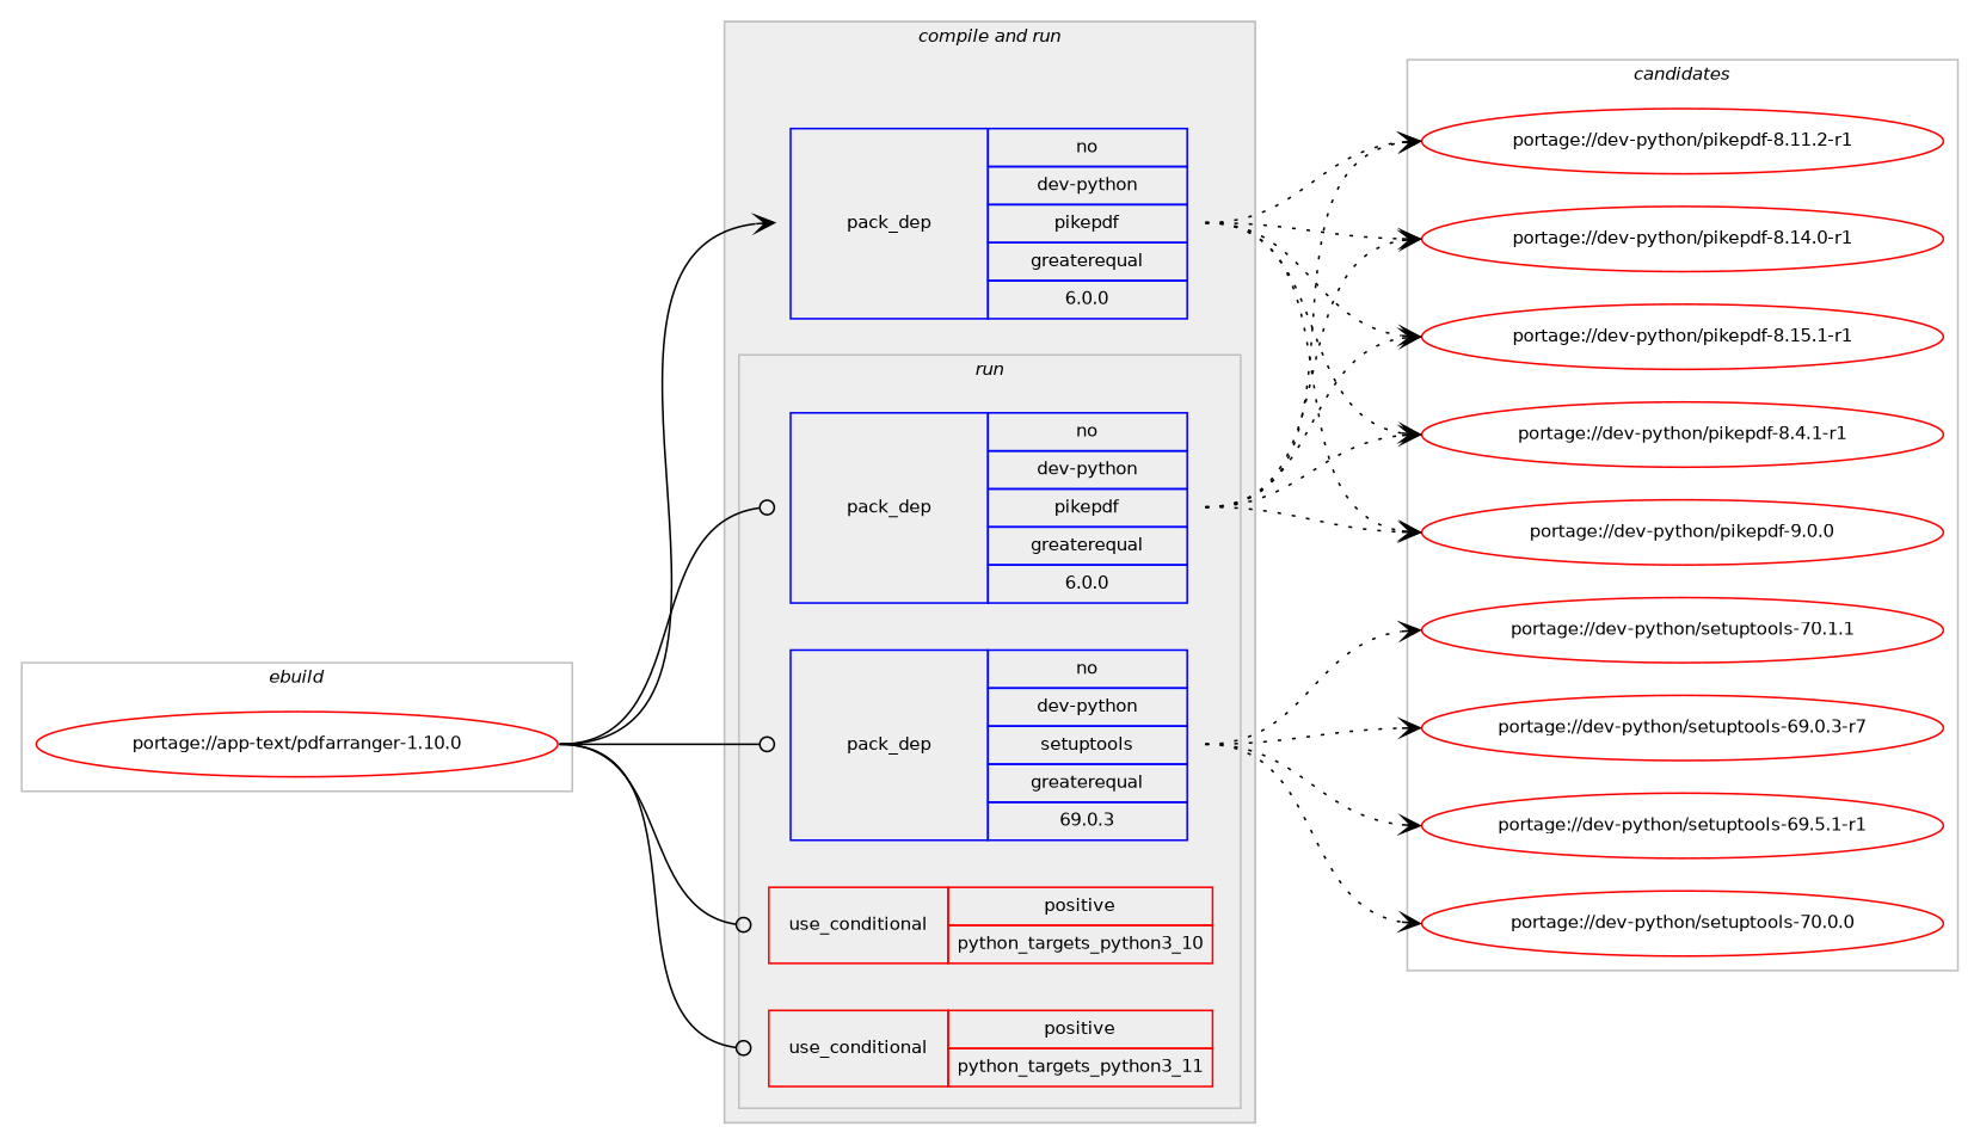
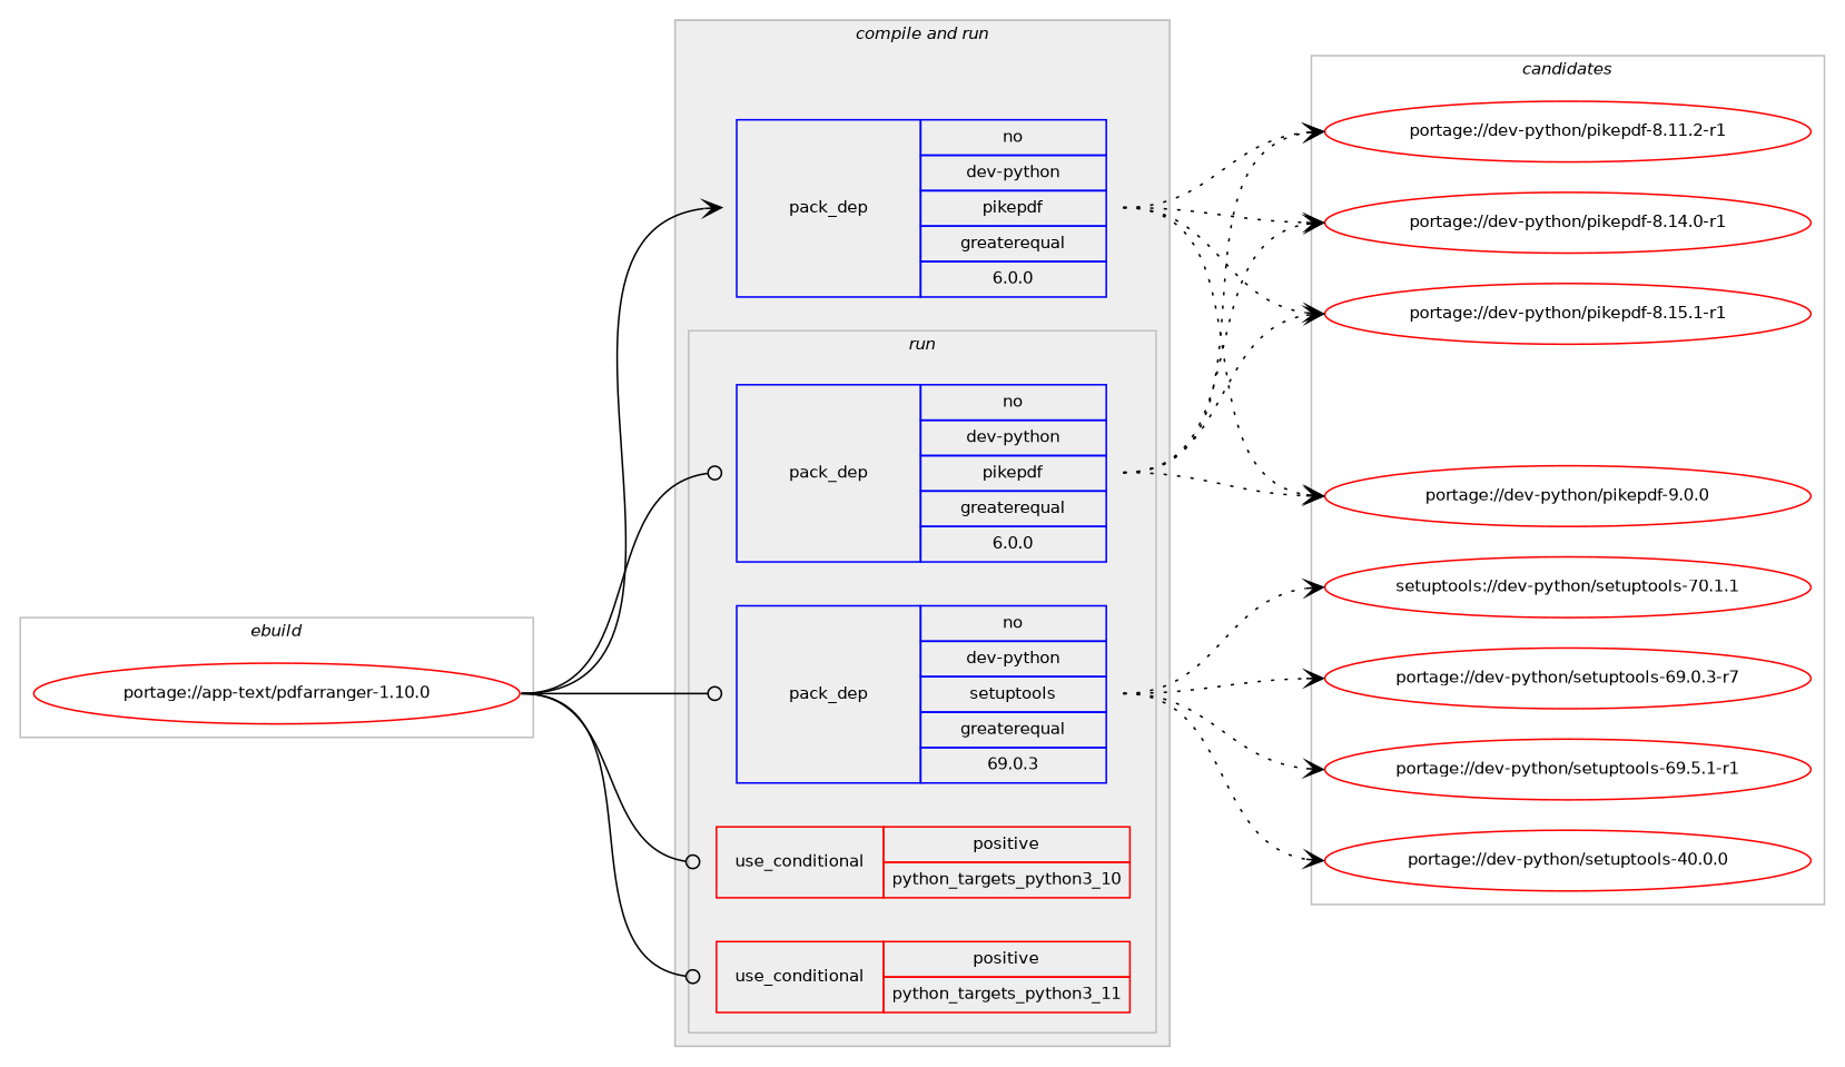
  digraph {
    compound=true
    concentrate=true
    fontname="DejaVu Sans"
    fontsize=10
    newrank=true
    rankdir=LR
    ranksep=1.5
    node [color=red fontname="DejaVu Sans" fontsize=10]
    edge [arrowhead=vee fontname="DejaVu Sans" headport=w style=dotted tailport=e weight=100]
    n1 [label="portage://app-text/pdfarranger-1.10.0" width=4]
    n2 [color=blue label=<<TABLE BORDER="0" CELLBORDER="1" CELLSPACING="0" CELLPADDING="4" WIDTH="220"><TR><TD ROWSPAN="6" CELLPADDING="30">pack_dep</TD></TR><TR><TD WIDTH="110">no</TD></TR><TR><TD>dev-python</TD></TR><TR><TD>pikepdf</TD></TR><TR><TD>greaterequal</TD></TR><TR><TD>6.0.0</TD></TR></TABLE>> shape=none]
    n3 [label=<<TABLE BORDER="0" CELLBORDER="1" CELLSPACING="0" CELLPADDING="4"><TR><TD ROWSPAN="3" CELLPADDING="10">use_conditional</TD></TR><TR><TD>positive</TD></TR><TR><TD>python_targets_python3_10</TD></TR></TABLE>> shape=none]
    n4 [label=<<TABLE BORDER="0" CELLBORDER="1" CELLSPACING="0" CELLPADDING="4"><TR><TD ROWSPAN="3" CELLPADDING="10">use_conditional</TD></TR><TR><TD>positive</TD></TR><TR><TD>python_targets_python3_11</TD></TR></TABLE>> shape=none]
    n5 [color=blue label=<<TABLE BORDER="0" CELLBORDER="1" CELLSPACING="0" CELLPADDING="4" WIDTH="220"><TR><TD ROWSPAN="6" CELLPADDING="30">pack_dep</TD></TR><TR><TD WIDTH="110">no</TD></TR><TR><TD>dev-python</TD></TR><TR><TD>pikepdf</TD></TR><TR><TD>greaterequal</TD></TR><TR><TD>6.0.0</TD></TR></TABLE>> shape=none]
    n6 [color=blue label=<<TABLE BORDER="0" CELLBORDER="1" CELLSPACING="0" CELLPADDING="4" WIDTH="220"><TR><TD ROWSPAN="6" CELLPADDING="30">pack_dep</TD></TR><TR><TD WIDTH="110">no</TD></TR><TR><TD>dev-python</TD></TR><TR><TD>setuptools</TD></TR><TR><TD>greaterequal</TD></TR><TR><TD>69.0.3</TD></TR></TABLE>> shape=none]
    n7 [label="portage://dev-python/pikepdf-8.11.2-r1" width=4]
    n8 [label="portage://dev-python/pikepdf-8.14.0-r1" width=4]
    n9 [label="portage://dev-python/pikepdf-8.15.1-r1" width=4]
-   n10 [label="portage://dev-python/pikepdf-8.4.1-r1" width=4]
    n11 [label="portage://dev-python/pikepdf-9.0.0" width=4]
    n12 [label="portage://dev-python/setuptools-69.0.3-r7" width=4]
    n13 [label="portage://dev-python/setuptools-69.5.1-r1" width=4]
-   n14 [label="portage://dev-python/setuptools-70.0.0" width=4]
-   n15 [label="portage://dev-python/setuptools-70.1.1" width=4]
+   n14 [label="portage://dev-python/setuptools-40.0.0" width=4]
+   n15 [label="setuptools://dev-python/setuptools-70.1.1" width=4]
    subgraph cluster_1 {
      color=gray
      label=<<i>ebuild</i>>
      rank=same
      n1
    }
    subgraph cluster_2 {
      color=gray
      label=<<i>dependencies</i>>
      subgraph cluster_3 {
        color=gray
        fillcolor="#eeeeee"
        label=<<i>compile</i>>
        style=filled
        subgraph sub_4 {
          color=gray
          fillcolor="#eeeeee"
          label=<<i>compile</i>>
          style=filled
          n2
        }
      }
      subgraph cluster_5 {
        color=gray
        fillcolor="#eeeeee"
        label=<<i>compile and run</i>>
        style=filled
      }
      subgraph cluster_6 {
        color=gray
        fillcolor="#eeeeee"
        label=<<i>run</i>>
        style=filled
        subgraph sub_7 {
          color=gray
          fillcolor="#eeeeee"
          label=<<i>run</i>>
          style=filled
          n3
        }
        subgraph sub_8 {
          color=gray
          fillcolor="#eeeeee"
          label=<<i>run</i>>
          style=filled
          n4
        }
        subgraph sub_9 {
          color=gray
          fillcolor="#eeeeee"
          label=<<i>run</i>>
          style=filled
          n5
        }
        subgraph sub_10 {
          color=gray
          fillcolor="#eeeeee"
          label=<<i>run</i>>
          style=filled
          n6
        }
      }
    }
    subgraph cluster_11 {
      color=gray
      label=<<i>candidates</i>>
      rank=same
      subgraph sub_12 {
        color=black
        label=<<i>candidates</i>>
        nodesep=1
        rank=same
        n7
        n8
        n9
-       n10
        n11
      }
      subgraph sub_13 {
        color=black
        label=<<i>candidates</i>>
        nodesep=1
        rank=same
        n7
        n8
        n9
-       n10
        n11
      }
      subgraph sub_14 {
        color=black
        label=<<i>candidates</i>>
        nodesep=1
        rank=same
        n12
        n13
        n14
        n15
      }
    }
    n1 -> n2 [style=solid weight=20]
    n1 -> n3 [arrowhead=odot style=solid weight=20]
    n1 -> n4 [arrowhead=odot style=solid weight=20]
    n1 -> n5 [arrowhead=odot style=solid weight=20]
    n1 -> n6 [arrowhead=odot style=solid weight=20]
    n2 -> n7
    n2 -> n8
    n2 -> n9
-   n2 -> n10
    n2 -> n11
    n5 -> n7
    n5 -> n8
    n5 -> n9
-   n5 -> n10
    n5 -> n11
    n6 -> n12
    n6 -> n13
    n6 -> n14
    n6 -> n15
  }
